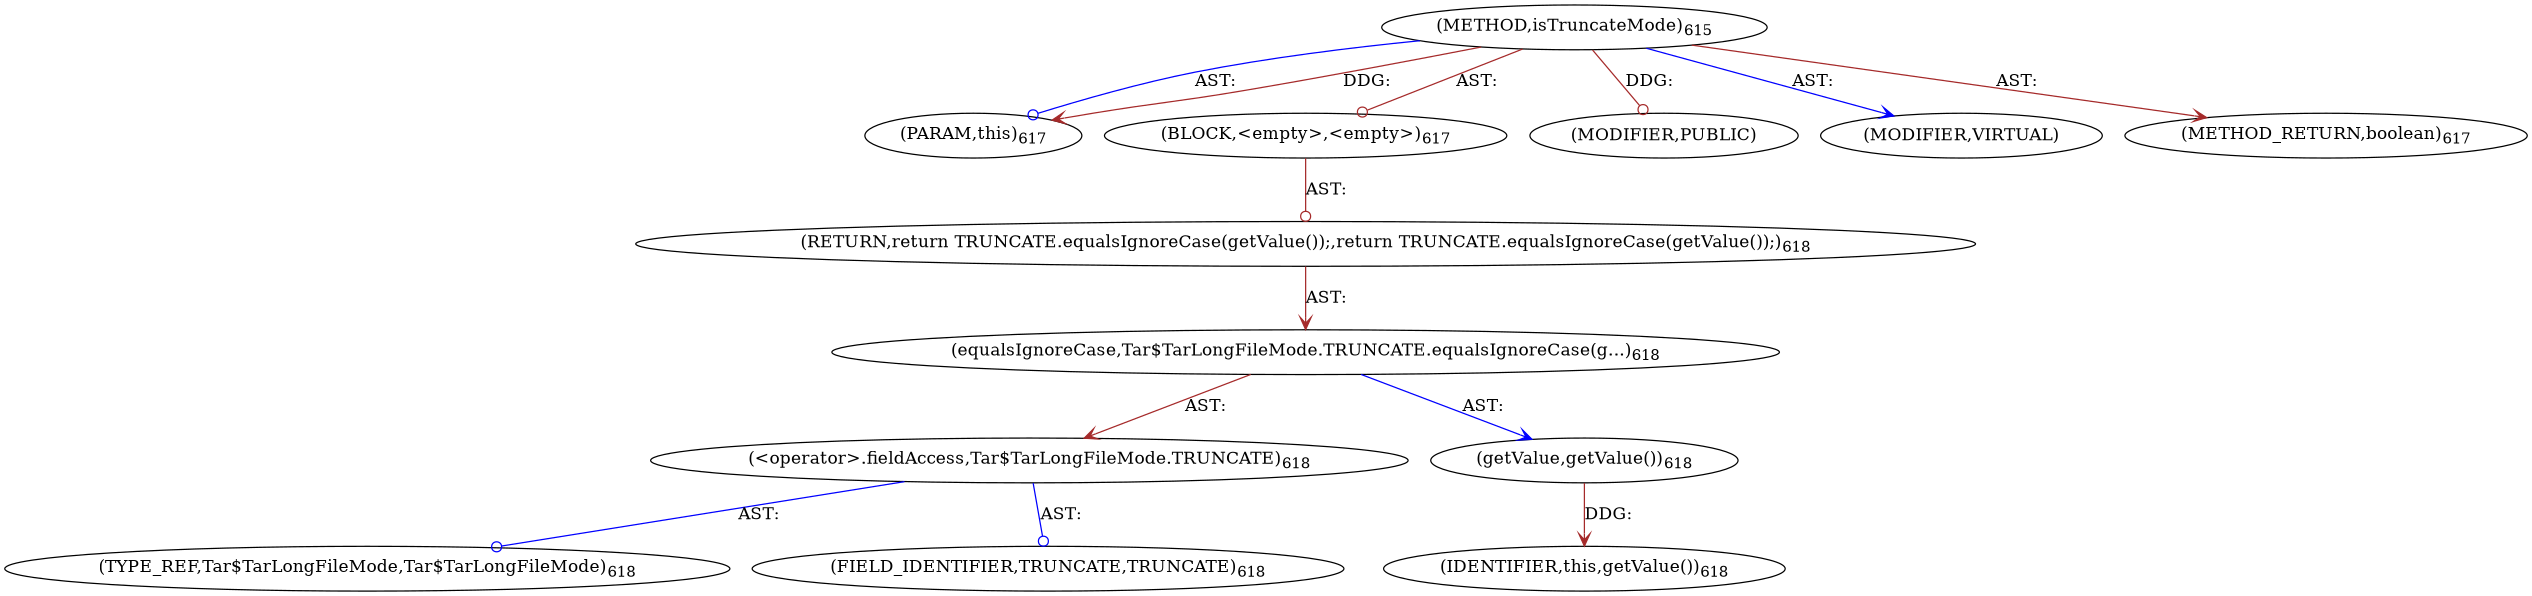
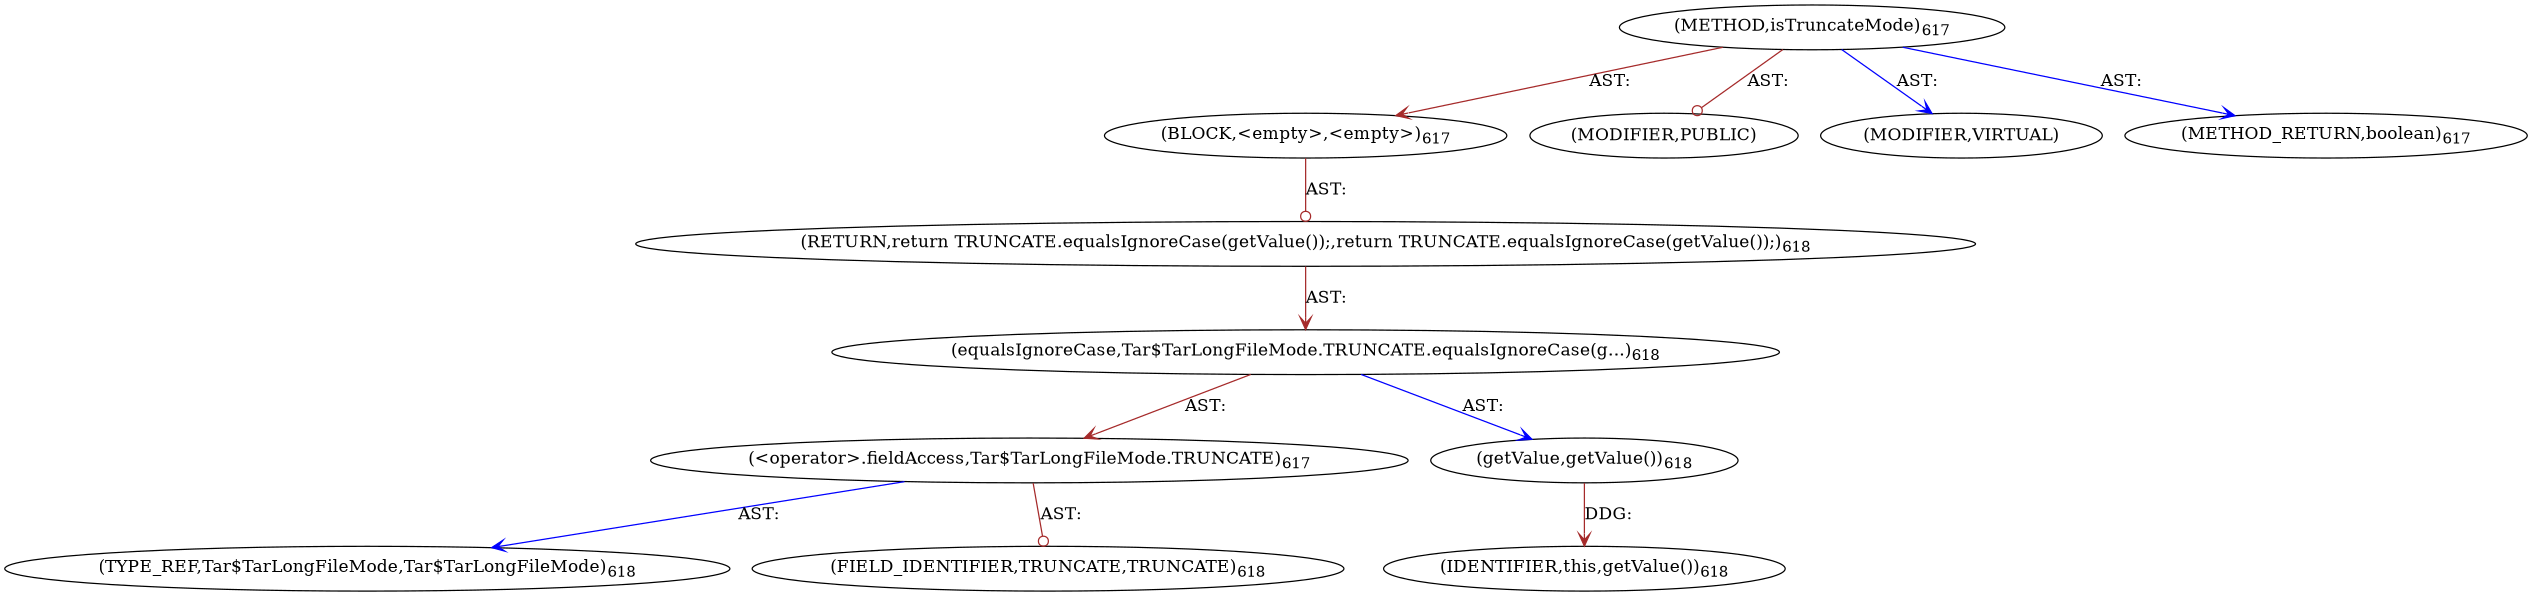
  digraph {
    edge [arrowhead=vee color=brown]
-   n1 [label=<(METHOD,isTruncateMode)<SUB>615</SUB>>]
-   n2 [label=<(PARAM,this)<SUB>617</SUB>>]
+   n1 [label=<(METHOD,isTruncateMode)<SUB>617</SUB>>]
    n3 [label=<(BLOCK,&lt;empty&gt;,&lt;empty&gt;)<SUB>617</SUB>>]
    n4 [label=<(MODIFIER,PUBLIC)>]
    n5 [label=<(MODIFIER,VIRTUAL)>]
    n6 [label=<(METHOD_RETURN,boolean)<SUB>617</SUB>>]
    n7 [label=<(RETURN,return TRUNCATE.equalsIgnoreCase(getValue());,return TRUNCATE.equalsIgnoreCase(getValue());)<SUB>618</SUB>>]
    n8 [label=<(equalsIgnoreCase,Tar$TarLongFileMode.TRUNCATE.equalsIgnoreCase(g...)<SUB>618</SUB>>]
-   n9 [label=<(&lt;operator&gt;.fieldAccess,Tar$TarLongFileMode.TRUNCATE)<SUB>618</SUB>>]
+   n9 [label=<(&lt;operator&gt;.fieldAccess,Tar$TarLongFileMode.TRUNCATE)<SUB>617</SUB>>]
    n10 [label=<(getValue,getValue())<SUB>618</SUB>>]
    n11 [label=<(TYPE_REF,Tar$TarLongFileMode,Tar$TarLongFileMode)<SUB>618</SUB>>]
    n12 [label=<(FIELD_IDENTIFIER,TRUNCATE,TRUNCATE)<SUB>618</SUB>>]
    n13 [label=<(IDENTIFIER,this,getValue())<SUB>618</SUB>>]
-   n1 -> n2 [arrowhead=odot color=blue label="AST: "]
-   n1 -> n2 [label="DDG: "]
-   n1 -> n3 [arrowhead=odot label="AST: "]
-   n1 -> n4 [arrowhead=odot label="DDG: "]
+   n1 -> n3 [label="AST: "]
+   n1 -> n4 [arrowhead=odot label="AST: "]
    n1 -> n5 [color=blue label="AST: "]
-   n1 -> n6 [label="AST: "]
+   n1 -> n6 [color=blue label="AST: "]
    n3 -> n7 [arrowhead=odot label="AST: "]
    n7 -> n8 [label="AST: "]
    n8 -> n9 [label="AST: "]
    n8 -> n10 [color=blue label="AST: "]
-   n9 -> n11 [arrowhead=odot color=blue label="AST: "]
-   n9 -> n12 [arrowhead=odot color=blue label="AST: "]
+   n9 -> n11 [color=blue label="AST: "]
+   n9 -> n12 [arrowhead=odot label="AST: "]
    n10 -> n13 [label="DDG: "]
  }
